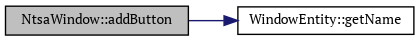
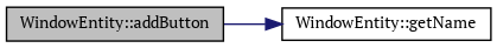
  digraph {
    rankdir=LR
    fontname="PT Serif"
    node [color=black fontname="PT Serif" fontsize=10 shape=record style=filled]
-   n1 [fillcolor=grey75 fontcolor=black height=0.2 label="NtsaWindow::addButton" width=0.4]
+   n1 [fillcolor=grey75 fontcolor=black height=0.2 label="WindowEntity::addButton" width=0.4]
    n2 [fillcolor=white height=0.2 label="WindowEntity::getName" width=0.4]
    n1 -> n2 [color=midnightblue fontname="PT Serif" fontsize=10 labelfontname=Helvetica labelfontsize=10 style=solid]
  }
